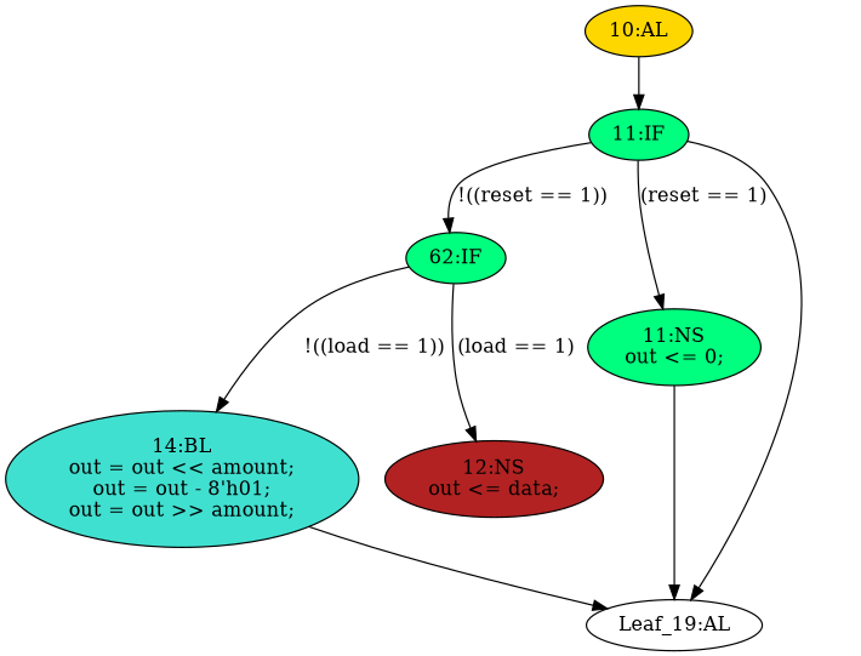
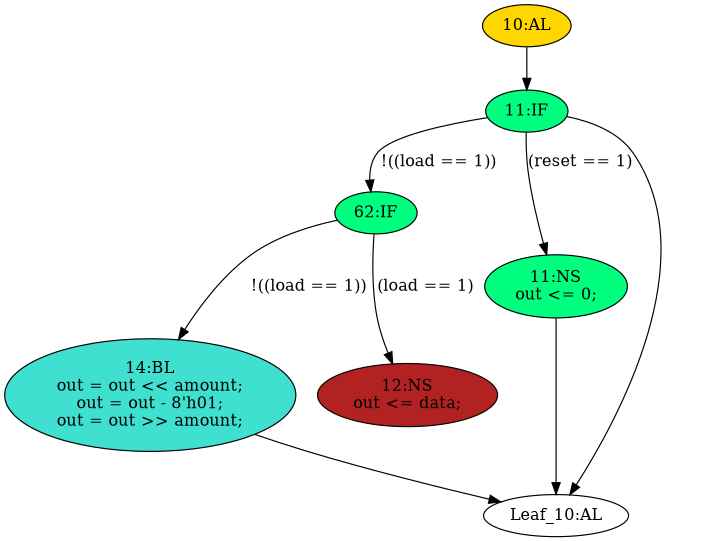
  strict digraph {
    node [fillcolor=springgreen statements="[]" style=filled typ=IfStatement]
    edge [cond="[]" lineno=None]
    n1 [ast="<pyverilog.vparser.ast.Always object at 0x7f46ff315290>" clk_sens=True fillcolor=gold label="10:AL" sens="['clk', 'reset']" typ=Always use_var="['load', 'reset', 'amount', 'data', 'out']"]
    n2 [ast="<pyverilog.vparser.ast.IfStatement object at 0x7f46ff3154d0>" label="11:IF"]
    n3 [ast="<pyverilog.vparser.ast.IfStatement object at 0x7f46ff315550>" label="62:IF"]
    n4 [ast="<pyverilog.vparser.ast.NonblockingSubstitution object at 0x7f46ff303510>" label="11:NS\nout <= 0;" statements="[<pyverilog.vparser.ast.NonblockingSubstitution object at 0x7f46ff303510>]" typ=NonblockingSubstitution]
-   n5 [def_var="['out']" label="Leaf_19:AL" fillcolor="" statements="" style="" typ=""]
+   n5 [def_var="['out']" label="Leaf_10:AL" fillcolor="" statements="" style="" typ=""]
    n6 [ast="<pyverilog.vparser.ast.Block object at 0x7f46ff315710>" fillcolor=turquoise label="14:BL\nout = out << amount;\nout = out - 8'h01;\nout = out >> amount;" statements="[<pyverilog.vparser.ast.BlockingSubstitution object at 0x7f46ff315750>, <pyverilog.vparser.ast.BlockingSubstitution object at 0x7f46ff315ed0>, <pyverilog.vparser.ast.BlockingSubstitution object at 0x7f46ff3030d0>]" typ=Block]
    n7 [ast="<pyverilog.vparser.ast.NonblockingSubstitution object at 0x7f46ff3032d0>" fillcolor=firebrick label="12:NS\nout <= data;" statements="[<pyverilog.vparser.ast.NonblockingSubstitution object at 0x7f46ff3032d0>]" typ=NonblockingSubstitution]
    n1 -> n2
-   n2 -> n3 [cond="['reset']" label="!((reset == 1))" lineno=11]
+   n2 -> n3 [cond="['reset']" label="!((load == 1))" lineno=11]
    n2 -> n4 [cond="['reset']" label="(reset == 1)" lineno=11]
    n2 -> n5
    n3 -> n6 [cond="['load']" label="!((load == 1))" lineno=12]
    n3 -> n7 [cond="['load']" label="(load == 1)" lineno=12]
    n4 -> n5
    n6 -> n5
  }
